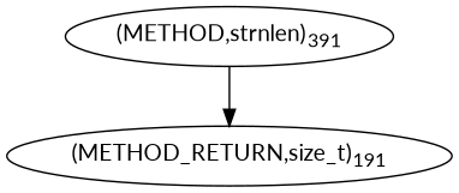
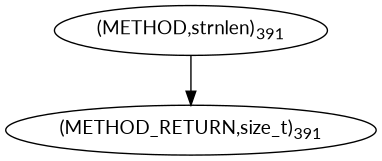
  digraph {
    fontname=Lato
    node [fontname=Lato]
    n1 [label=<(METHOD,strnlen)<SUB>391</SUB>>]
-   n2 [label=<(METHOD_RETURN,size_t)<SUB>191</SUB>>]
+   n2 [label=<(METHOD_RETURN,size_t)<SUB>391</SUB>>]
    n1 -> n2 [fontname=Lato]
  }
